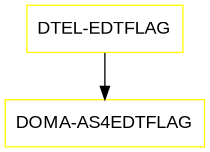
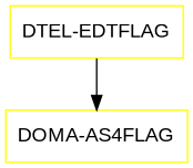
  digraph {
    fontname="Liberation Sans"
    node [color=yellow shape=box fontname="Liberation Sans"]
    "DTEL-EDTFLAG"
-   "DOMA-AS4FLAG" [label="DOMA-AS4EDTFLAG"]
+   "DOMA-AS4FLAG"
    "DTEL-EDTFLAG" -> "DOMA-AS4FLAG" [fontname="Liberation Sans"]
  }
